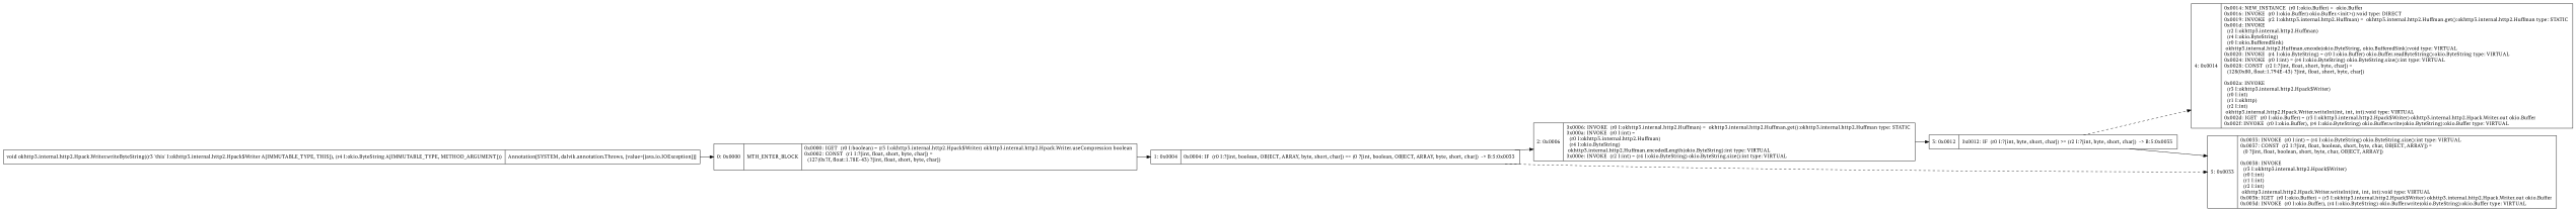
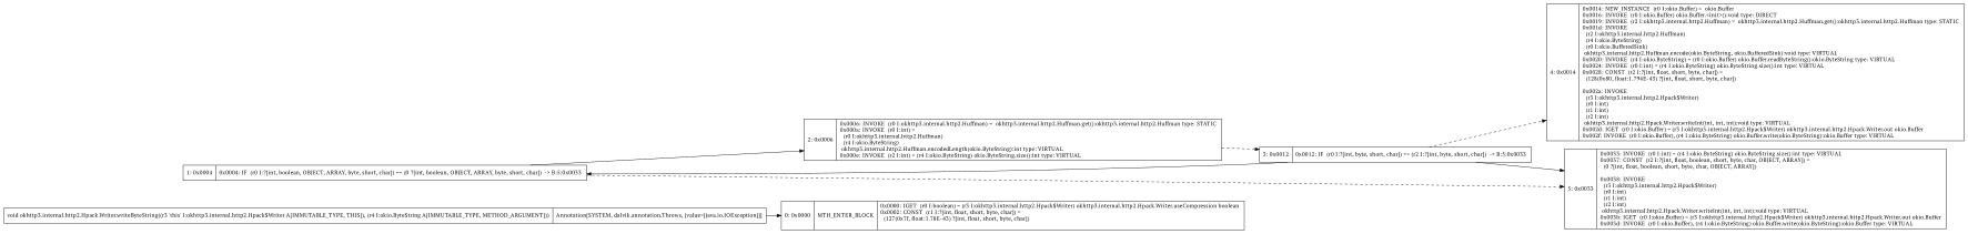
  digraph {
    fontname="PT Serif"
    rankdir=LR
    node [fontname="PT Serif" shape=record]
    edge [fontname="PT Serif"]
    n1 [label="{0\:\ 0x0000|MTH_ENTER_BLOCK\l|0x0000: IGET  (r0 I:boolean) = (r3 I:okhttp3.internal.http2.Hpack$Writer) okhttp3.internal.http2.Hpack.Writer.useCompression boolean \l0x0002: CONST  (r1 I:?[int, float, short, byte, char]) = \l  (127(0x7f, float:1.78E\-43) ?[int, float, short, byte, char])\l \l}"]
    n2 [label="{1\:\ 0x0004|0x0004: IF  (r0 I:?[int, boolean, OBJECT, ARRAY, byte, short, char]) == (0 ?[int, boolean, OBJECT, ARRAY, byte, short, char])  \-\> B:5:0x0033 \l}"]
    n3 [label="{2\:\ 0x0006|0x0006: INVOKE  (r0 I:okhttp3.internal.http2.Huffman) =  okhttp3.internal.http2.Huffman.get():okhttp3.internal.http2.Huffman type: STATIC \l0x000a: INVOKE  (r0 I:int) = \l  (r0 I:okhttp3.internal.http2.Huffman)\l  (r4 I:okio.ByteString)\l okhttp3.internal.http2.Huffman.encodedLength(okio.ByteString):int type: VIRTUAL \l0x000e: INVOKE  (r2 I:int) = (r4 I:okio.ByteString) okio.ByteString.size():int type: VIRTUAL \l}"]
    n4 [label="{5\:\ 0x0033|0x0033: INVOKE  (r0 I:int) = (r4 I:okio.ByteString) okio.ByteString.size():int type: VIRTUAL \l0x0037: CONST  (r2 I:?[int, float, boolean, short, byte, char, OBJECT, ARRAY]) = \l  (0 ?[int, float, boolean, short, byte, char, OBJECT, ARRAY])\l \l0x0038: INVOKE  \l  (r3 I:okhttp3.internal.http2.Hpack$Writer)\l  (r0 I:int)\l  (r1 I:int)\l  (r2 I:int)\l okhttp3.internal.http2.Hpack.Writer.writeInt(int, int, int):void type: VIRTUAL \l0x003b: IGET  (r0 I:okio.Buffer) = (r3 I:okhttp3.internal.http2.Hpack$Writer) okhttp3.internal.http2.Hpack.Writer.out okio.Buffer \l0x003d: INVOKE  (r0 I:okio.Buffer), (r4 I:okio.ByteString) okio.Buffer.write(okio.ByteString):okio.Buffer type: VIRTUAL \l}"]
    n5 [label="{3\:\ 0x0012|0x0012: IF  (r0 I:?[int, byte, short, char]) \>= (r2 I:?[int, byte, short, char])  \-\> B:5:0x0033 \l}"]
-   n6 [label="{4\:\ 0x0014|0x0014: NEW_INSTANCE  (r0 I:okio.Buffer) =  okio.Buffer \l0x0016: INVOKE  (r0 I:okio.Buffer) okio.Buffer.\<init\>():void type: DIRECT \l0x0019: INVOKE  (r2 I:okhttp3.internal.http2.Huffman) =  okhttp3.internal.http2.Huffman.get():okhttp3.internal.http2.Huffman type: STATIC \l0x001d: INVOKE  \l  (r2 I:okhttp3.internal.http2.Huffman)\l  (r4 I:okio.ByteString)\l  (r0 I:okio.BufferedSink)\l okhttp3.internal.http2.Huffman.encode(okio.ByteString, okio.BufferedSink):void type: VIRTUAL \l0x0020: INVOKE  (r4 I:okio.ByteString) = (r0 I:okio.Buffer) okio.Buffer.readByteString():okio.ByteString type: VIRTUAL \l0x0024: INVOKE  (r0 I:int) = (r4 I:okio.ByteString) okio.ByteString.size():int type: VIRTUAL \l0x0028: CONST  (r2 I:?[int, float, short, byte, char]) = \l  (128(0x80, float:1.794E\-43) ?[int, float, short, byte, char])\l \l0x002a: INVOKE  \l  (r3 I:okhttp3.internal.http2.Hpack$Writer)\l  (r0 I:int)\l  (r1 I:okhttp)\l  (r2 I:int)\l okhttp3.internal.http2.Hpack.Writer.writeInt(int, int, int):void type: VIRTUAL \l0x002d: IGET  (r0 I:okio.Buffer) = (r3 I:okhttp3.internal.http2.Hpack$Writer) okhttp3.internal.http2.Hpack.Writer.out okio.Buffer \l0x002f: INVOKE  (r0 I:okio.Buffer), (r4 I:okio.ByteString) okio.Buffer.write(okio.ByteString):okio.Buffer type: VIRTUAL \l}"]
+   n6 [label="{4\:\ 0x0014|0x0014: NEW_INSTANCE  (r0 I:okio.Buffer) =  okio.Buffer \l0x0016: INVOKE  (r0 I:okio.Buffer) okio.Buffer.\<init\>():void type: DIRECT \l0x0019: INVOKE  (r2 I:okhttp3.internal.http2.Huffman) =  okhttp3.internal.http2.Huffman.get():okhttp3.internal.http2.Huffman type: STATIC \l0x001d: INVOKE  \l  (r2 I:okhttp3.internal.http2.Huffman)\l  (r4 I:okio.ByteString)\l  (r0 I:okio.BufferedSink)\l okhttp3.internal.http2.Huffman.encode(okio.ByteString, okio.BufferedSink):void type: VIRTUAL \l0x0020: INVOKE  (r4 I:okio.ByteString) = (r0 I:okio.Buffer) okio.Buffer.readByteString():okio.ByteString type: VIRTUAL \l0x0024: INVOKE  (r0 I:int) = (r4 I:okio.ByteString) okio.ByteString.size():int type: VIRTUAL \l0x0028: CONST  (r2 I:?[int, float, short, byte, char]) = \l  (128(0x80, float:1.794E\-43) ?[int, float, short, byte, char])\l \l0x002a: INVOKE  \l  (r3 I:okhttp3.internal.http2.Hpack$Writer)\l  (r0 I:int)\l  (r1 I:int)\l  (r2 I:int)\l okhttp3.internal.http2.Hpack.Writer.writeInt(int, int, int):void type: VIRTUAL \l0x002d: IGET  (r0 I:okio.Buffer) = (r3 I:okhttp3.internal.http2.Hpack$Writer) okhttp3.internal.http2.Hpack.Writer.out okio.Buffer \l0x002f: INVOKE  (r0 I:okio.Buffer), (r4 I:okio.ByteString) okio.Buffer.write(okio.ByteString):okio.Buffer type: VIRTUAL \l}"]
    n7 [label="{void okhttp3.internal.http2.Hpack.Writer.writeByteString((r3 'this' I:okhttp3.internal.http2.Hpack$Writer A[IMMUTABLE_TYPE, THIS]), (r4 I:okio.ByteString A[IMMUTABLE_TYPE, METHOD_ARGUMENT]))  | Annotation[SYSTEM, dalvik.annotation.Throws, \{value=[java.io.IOException]\}]\l}"]
-   n1 -> n2
+   n5 -> n2
    n2 -> n3 [style=solid]
    n2 -> n4 [style=dashed]
-   n3 -> n5
+   n3 -> n5 [style=dashed]
    n5 -> n4
    n5 -> n6 [style=dashed]
    n7 -> n1
  }
